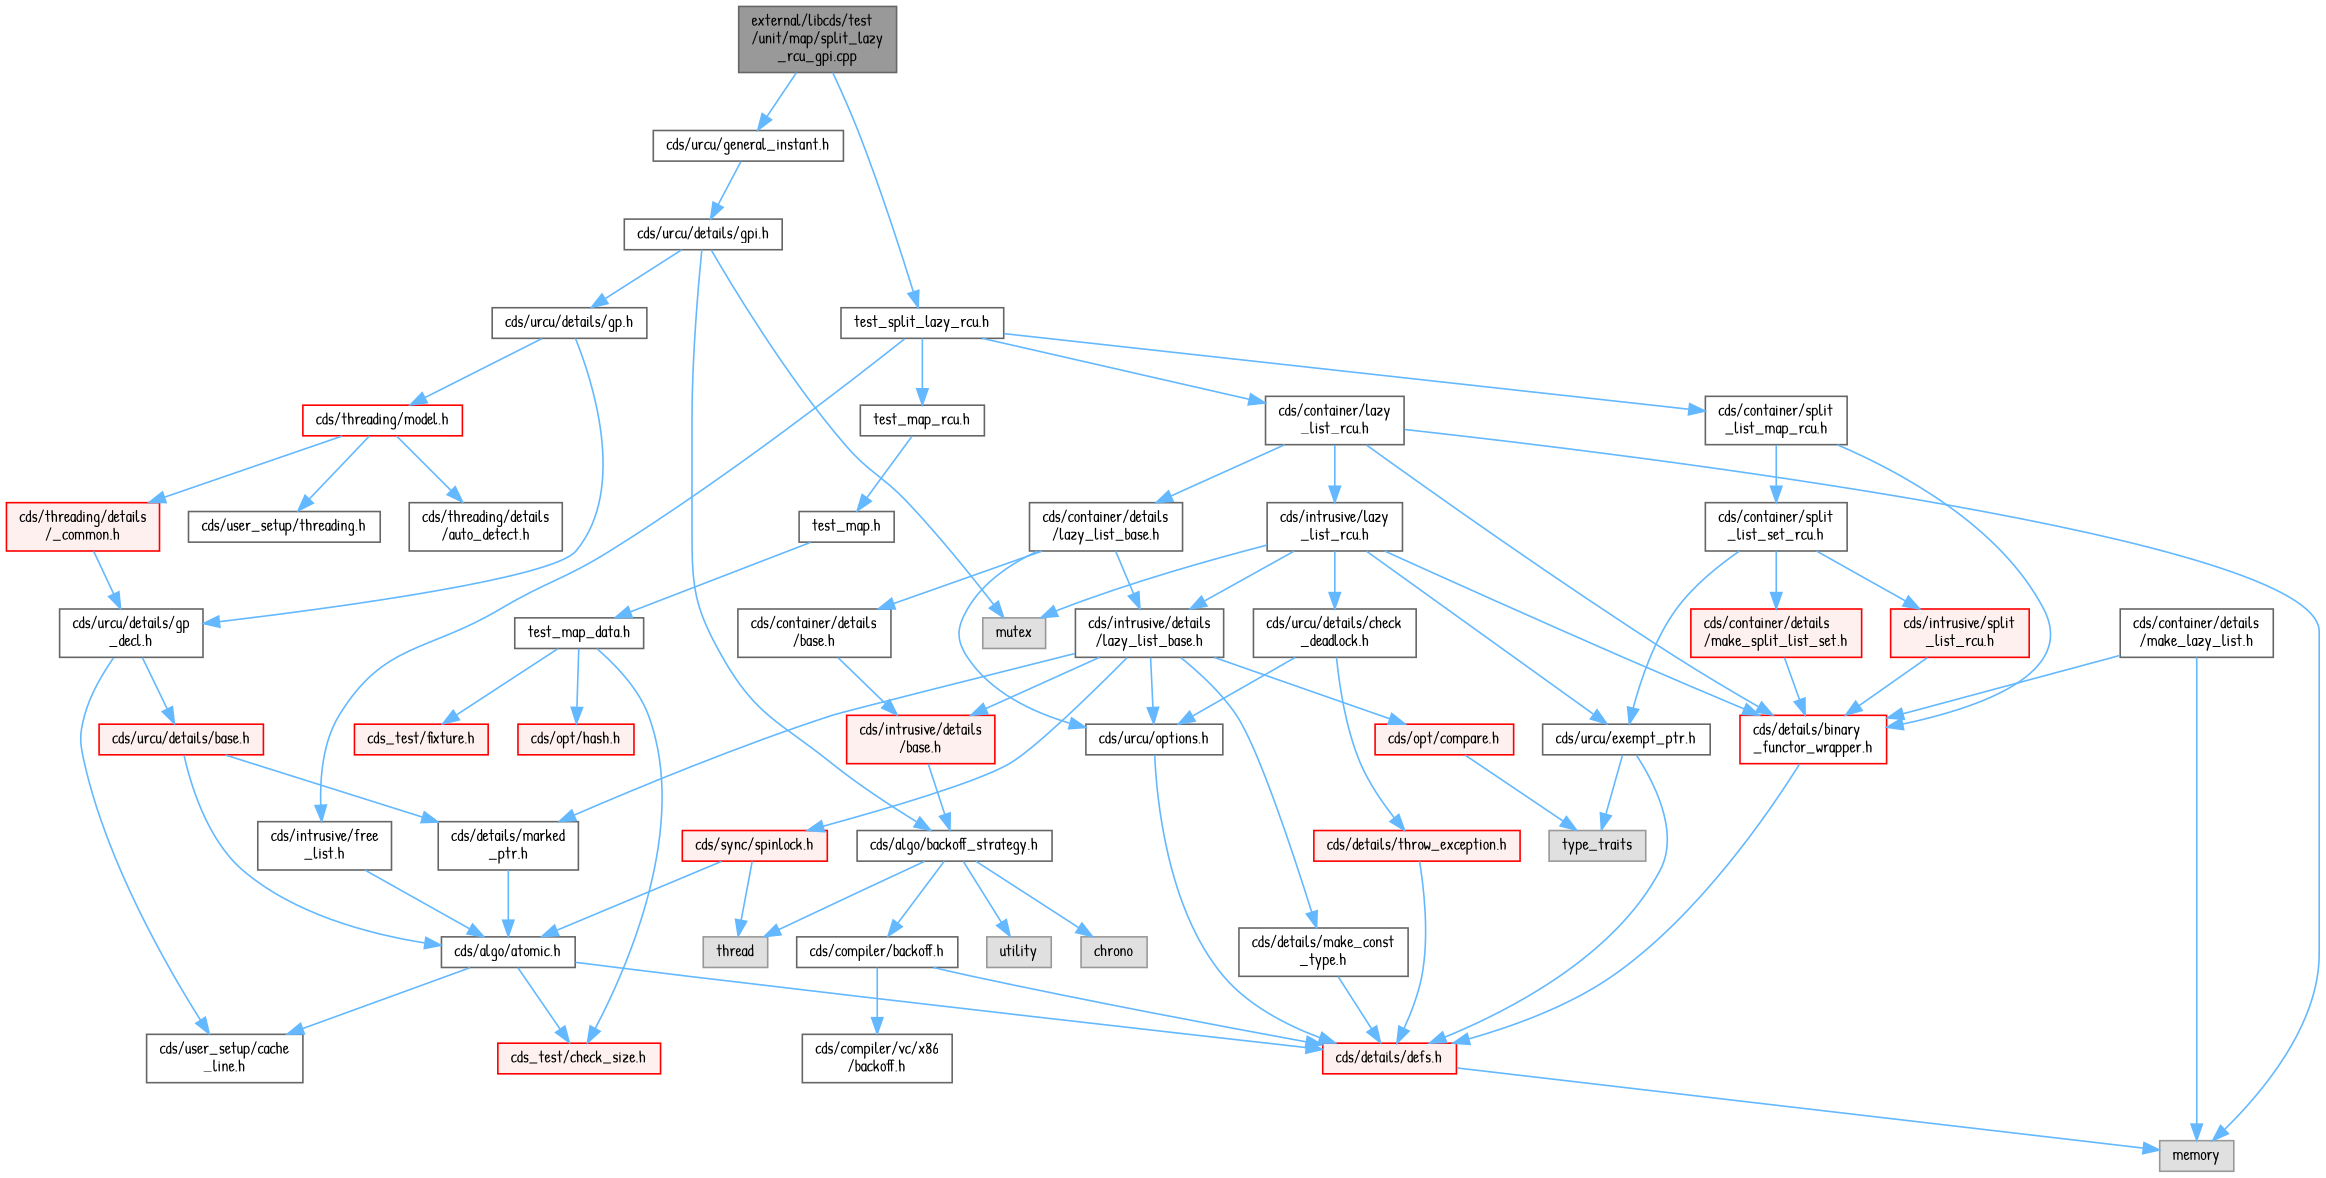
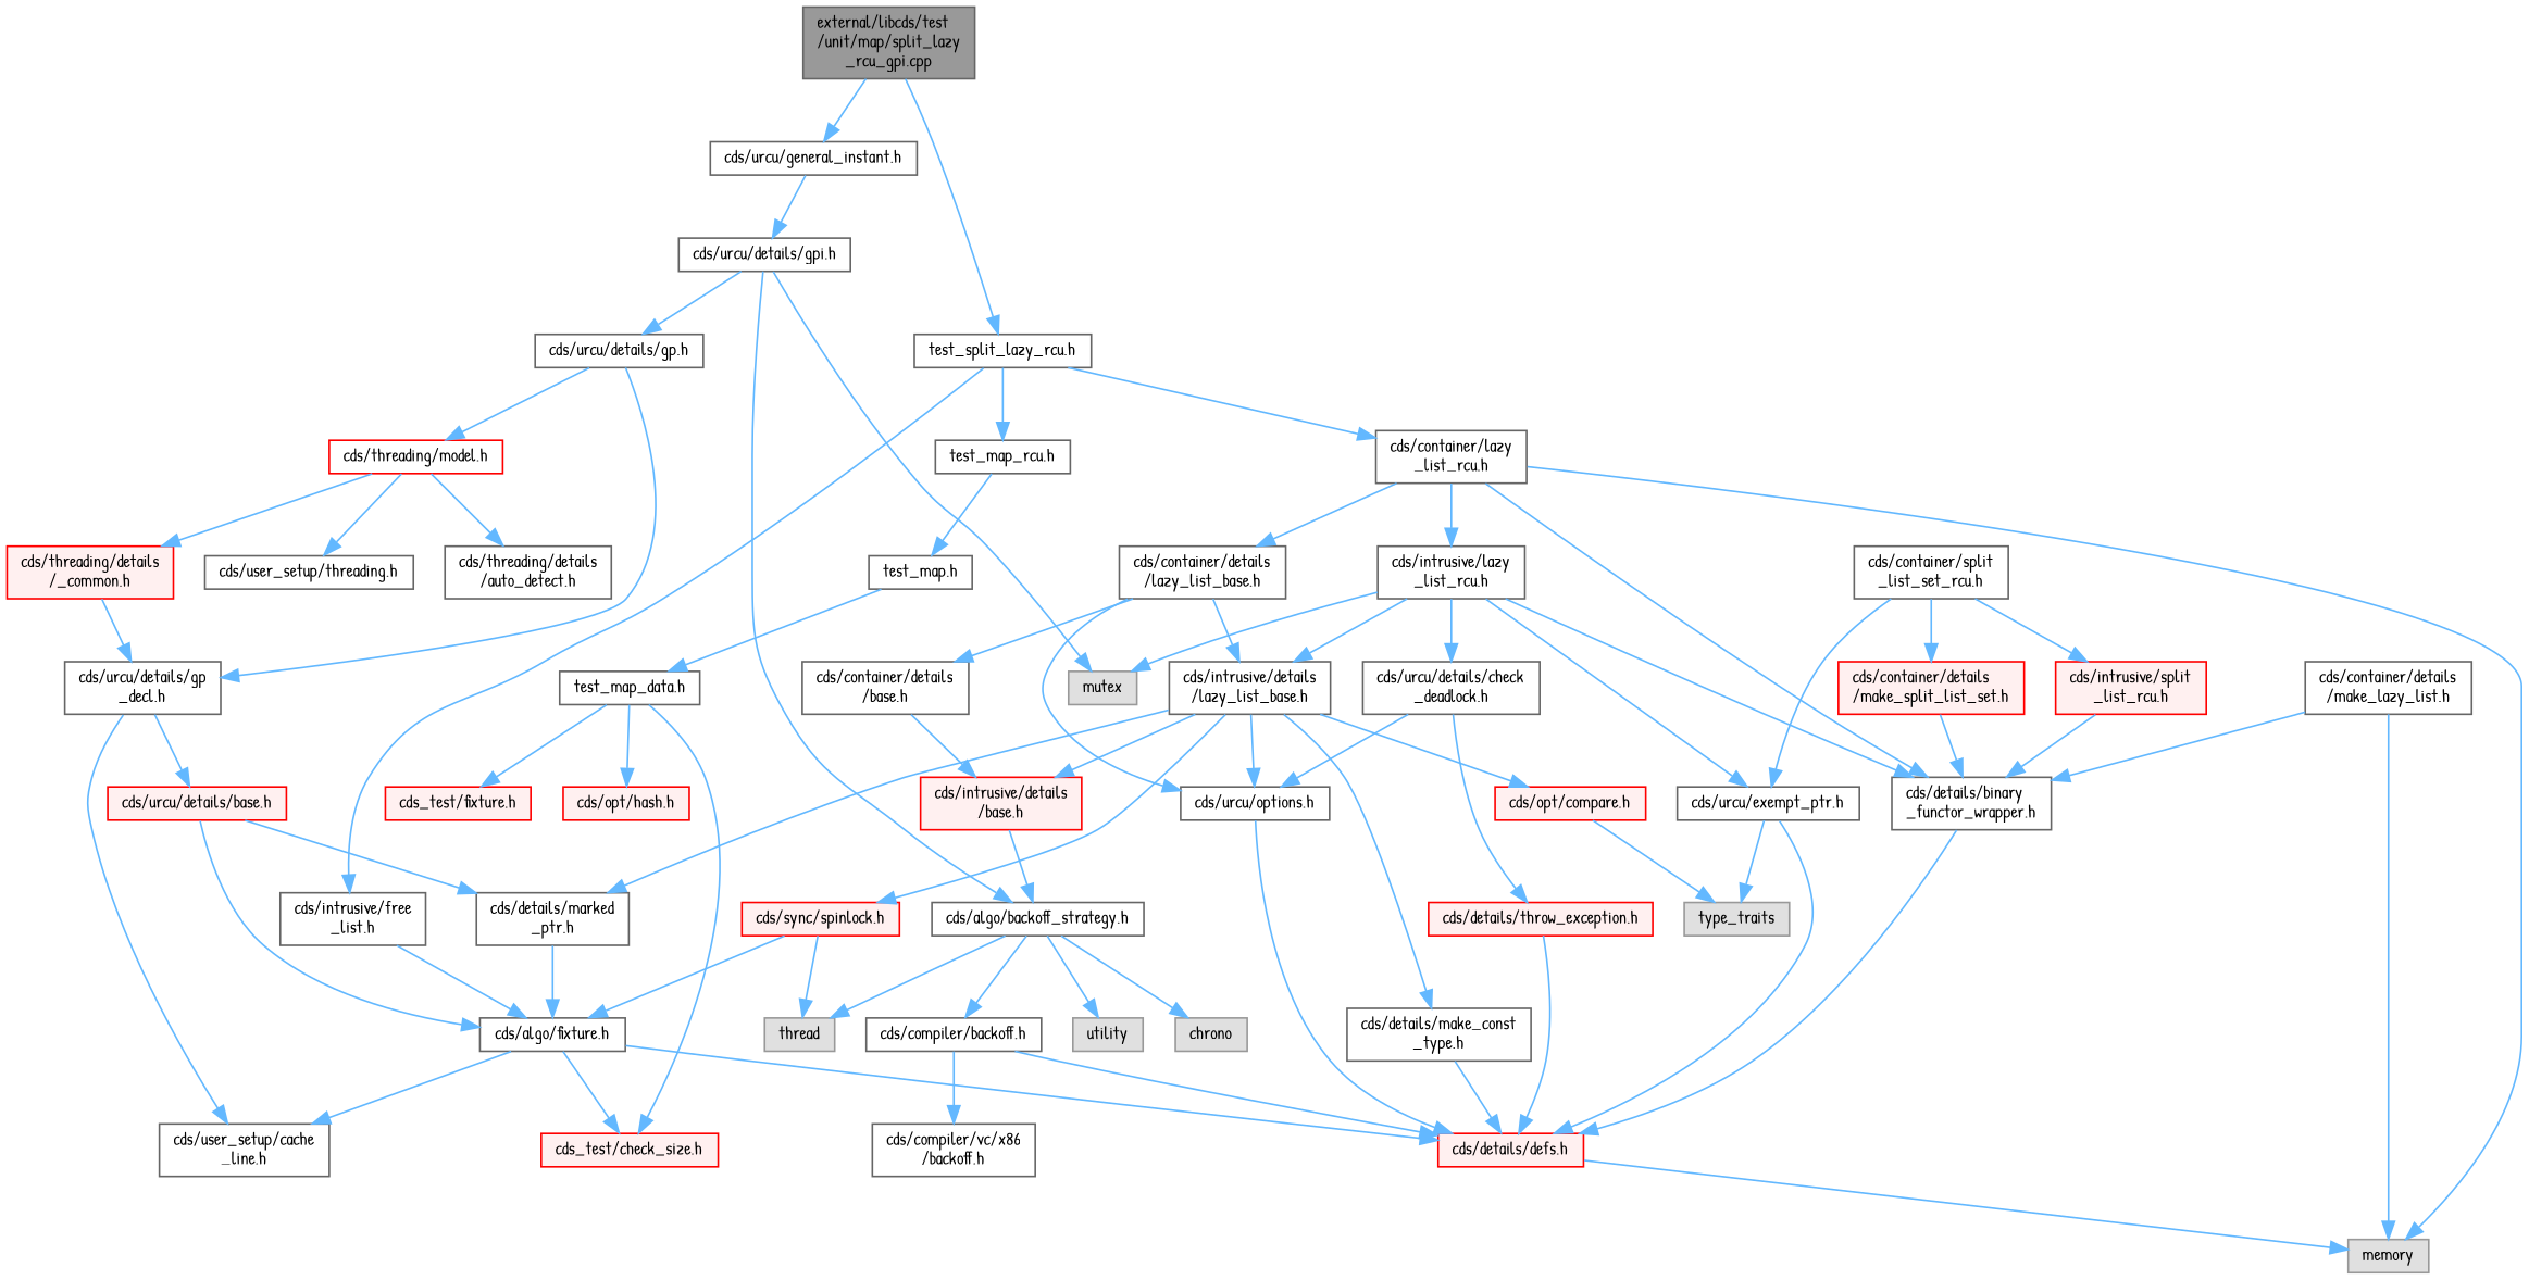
  digraph {
    fontname="Patrick Hand"
    node [color=grey40 fillcolor=white fontname="Patrick Hand" fontsize=10 shape=box style=filled]
    edge [color=steelblue1 fontname="Patrick Hand" fontsize=10 labelfontname=Helvetica labelfontsize=10 style=solid]
    n1 [color=gray40 fillcolor=grey60 fontcolor=black height=0.2 label="external/libcds/test\l/unit/map/split_lazy\l_rcu_gpi.cpp" width=0.4]
    n2 [height=0.2 label="cds/urcu/general_instant.h" width=0.4]
    n3 [height=0.2 label="test_split_lazy_rcu.h" width=0.4]
    n4 [height=0.2 label="cds/urcu/details/gpi.h" width=0.4]
    n5 [height=0.2 label="test_map_rcu.h" width=0.4]
    n6 [height=0.2 label="cds/container/lazy\l_list_rcu.h" width=0.4]
-   n7 [height=0.2 label="cds/container/split\l_list_map_rcu.h" width=0.4]
    n8 [height=0.2 label="cds/intrusive/free\l_list.h" width=0.4]
    n9 [color=grey60 fillcolor="#E0E0E0" height=0.2 label=mutex width=0.4]
    n10 [height=0.2 label="cds/urcu/details/gp.h" width=0.4]
    n11 [height=0.2 label="cds/algo/backoff_strategy.h" width=0.4]
    n12 [height=0.2 label="cds/urcu/details/gp\l_decl.h" width=0.4]
    n13 [color=red height=0.2 label="cds/threading/model.h" width=0.4]
    n14 [color=grey60 fillcolor="#E0E0E0" height=0.2 label=utility width=0.4]
    n15 [color=grey60 fillcolor="#E0E0E0" height=0.2 label=thread width=0.4]
    n16 [color=grey60 fillcolor="#E0E0E0" height=0.2 label=chrono width=0.4]
    n17 [height=0.2 label="cds/compiler/backoff.h" width=0.4]
    n18 [color=red fillcolor="#FFF0F0" height=0.2 label="cds/urcu/details/base.h" width=0.4]
    n19 [height=0.2 label="cds/user_setup/cache\l_line.h" width=0.4]
    n20 [color=red fillcolor="#FFF0F0" height=0.2 label="cds/threading/details\l/_common.h" width=0.4]
    n21 [height=0.2 label="cds/user_setup/threading.h" width=0.4]
    n22 [height=0.2 label="cds/threading/details\l/auto_detect.h" width=0.4]
-   n23 [height=0.2 label="cds/algo/atomic.h" width=0.4]
+   n23 [height=0.2 label="cds/algo/fixture.h" width=0.4]
    n24 [height=0.2 label="cds/details/marked\l_ptr.h" width=0.4]
    n25 [color=red fillcolor="#FFF0F0" height=0.2 label="cds/details/defs.h" width=0.4]
    n26 [color=red fillcolor="#FFF0F0" height=0.2 label="cds_test/check_size.h" width=0.4]
    n27 [color=grey60 fillcolor="#E0E0E0" height=0.2 label=memory width=0.4]
    n28 [height=0.2 label="cds/compiler/vc/x86\l/backoff.h" width=0.4]
    n29 [height=0.2 label="test_map.h" width=0.4]
    n30 [height=0.2 label="cds/container/details\l/lazy_list_base.h" width=0.4]
    n31 [height=0.2 label="cds/intrusive/lazy\l_list_rcu.h" width=0.4]
-   n32 [color=red height=0.2 label="cds/details/binary\l_functor_wrapper.h" width=0.4]
+   n32 [height=0.2 label="cds/details/binary\l_functor_wrapper.h" width=0.4]
    n33 [height=0.2 label="cds/container/split\l_list_set_rcu.h" width=0.4]
    n34 [height=0.2 label="test_map_data.h" width=0.4]
    n35 [color=red fillcolor="#FFF0F0" height=0.2 label="cds_test/fixture.h" width=0.4]
    n36 [color=red fillcolor="#FFF0F0" height=0.2 label="cds/opt/hash.h" width=0.4]
    n37 [height=0.2 label="cds/container/details\l/base.h" width=0.4]
    n38 [height=0.2 label="cds/intrusive/details\l/lazy_list_base.h" width=0.4]
    n39 [height=0.2 label="cds/urcu/options.h" width=0.4]
    n40 [height=0.2 label="cds/urcu/details/check\l_deadlock.h" width=0.4]
    n41 [height=0.2 label="cds/urcu/exempt_ptr.h" width=0.4]
    n42 [height=0.2 label="cds/container/details\l/make_lazy_list.h" width=0.4]
    n43 [color=red fillcolor="#FFF0F0" height=0.2 label="cds/intrusive/details\l/base.h" width=0.4]
    n44 [color=red fillcolor="#FFF0F0" height=0.2 label="cds/opt/compare.h" width=0.4]
    n45 [height=0.2 label="cds/details/make_const\l_type.h" width=0.4]
    n46 [color=red fillcolor="#FFF0F0" height=0.2 label="cds/sync/spinlock.h" width=0.4]
    n47 [color=grey60 fillcolor="#E0E0E0" height=0.2 label=type_traits width=0.4]
    n48 [color=red fillcolor="#FFF0F0" height=0.2 label="cds/details/throw_exception.h" width=0.4]
    n49 [color=red fillcolor="#FFF0F0" height=0.2 label="cds/intrusive/split\l_list_rcu.h" width=0.4]
    n50 [color=red fillcolor="#FFF0F0" height=0.2 label="cds/container/details\l/make_split_list_set.h" width=0.4]
    n1 -> n2
    n1 -> n3
    n2 -> n4
    n3 -> n5
    n3 -> n6
-   n3 -> n7
    n3 -> n8
    n4 -> n9
    n4 -> n10
    n4 -> n11
    n5 -> n29
    n6 -> n27
    n6 -> n30
    n6 -> n31
    n6 -> n32
-   n7 -> n32
-   n7 -> n33
    n8 -> n23
    n10 -> n12
    n10 -> n13
    n11 -> n14
    n11 -> n15
    n11 -> n16
    n11 -> n17
    n12 -> n18
    n12 -> n19
    n13 -> n20
    n13 -> n21
    n13 -> n22
    n17 -> n25
    n17 -> n28
    n18 -> n23
    n18 -> n24
    n20 -> n12
    n23 -> n19
    n23 -> n25
    n23 -> n26
    n24 -> n23
    n25 -> n27
    n29 -> n34
    n30 -> n37
    n30 -> n38
    n30 -> n39
    n31 -> n9
    n31 -> n32
    n31 -> n38
    n31 -> n40
    n31 -> n41
    n32 -> n25
    n33 -> n41
    n33 -> n49
    n33 -> n50
    n34 -> n26
    n34 -> n35
    n34 -> n36
    n37 -> n43
    n38 -> n24
    n38 -> n39
    n38 -> n43
    n38 -> n44
    n38 -> n45
    n38 -> n46
    n39 -> n25
    n40 -> n39
    n40 -> n48
    n41 -> n25
    n41 -> n47
    n42 -> n27
    n42 -> n32
    n43 -> n11
    n44 -> n47
    n45 -> n25
    n46 -> n15
    n46 -> n23
    n48 -> n25
    n49 -> n32
    n50 -> n32
  }
